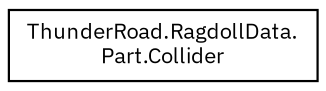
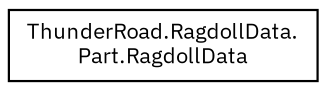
  digraph {
    rankdir=LR
    fontname="IBM Plex Sans"
-   n1 [color=black fillcolor=white fontname="IBM Plex Sans" fontsize=10 height=0.2 label="ThunderRoad.RagdollData.\lPart.Collider" shape=record style=filled width=0.4]
+   n1 [color=black fillcolor=white fontname="IBM Plex Sans" fontsize=10 height=0.2 label="ThunderRoad.RagdollData.\lPart.RagdollData" shape=record style=filled width=0.4]
  }
